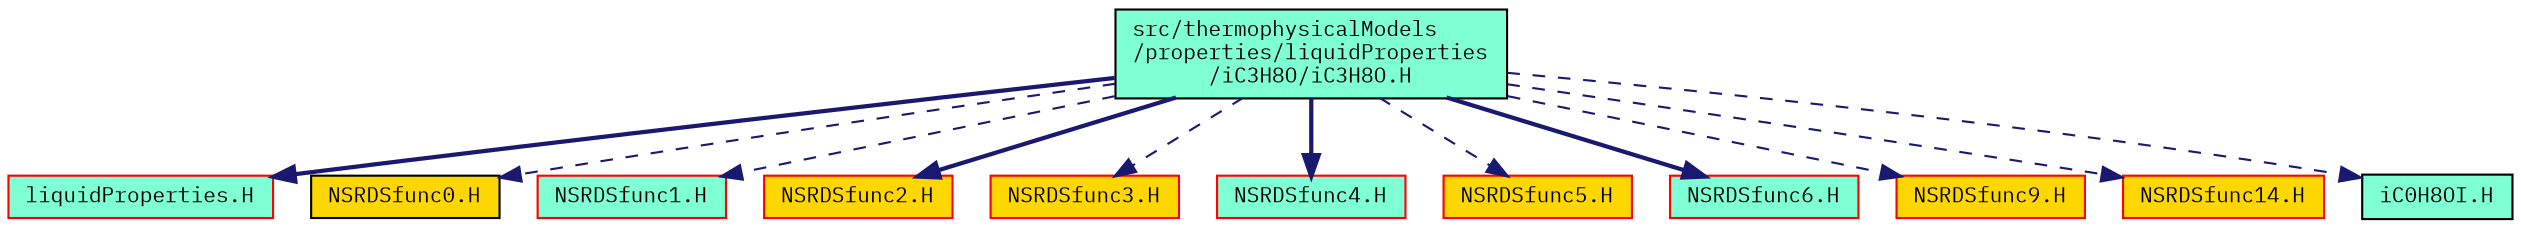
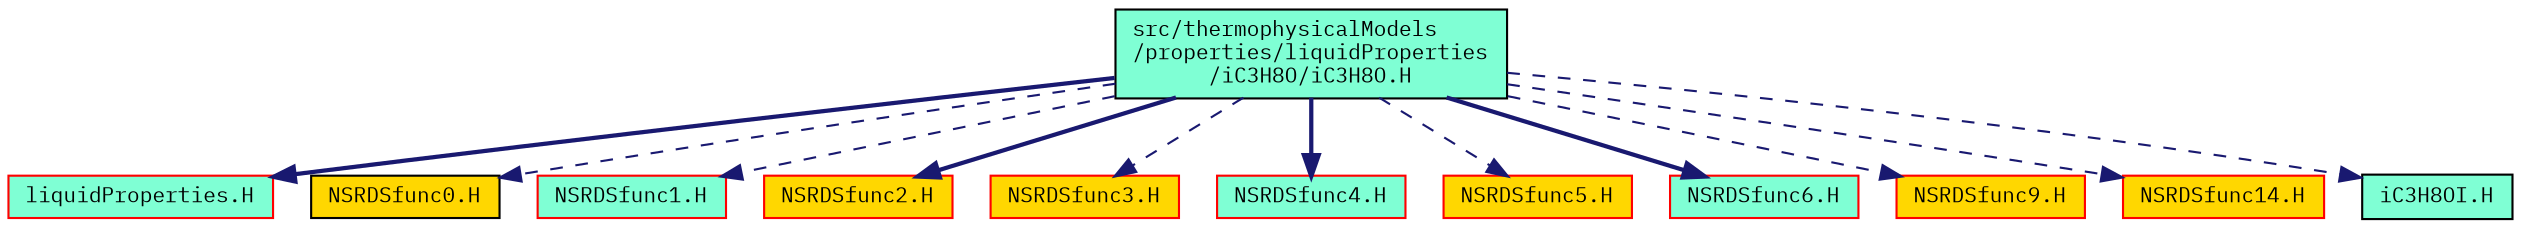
  digraph {
    fontname="IBM Plex Mono"
    node [color=red fillcolor=aquamarine fontname="IBM Plex Mono" fontsize=10 shape=record style=filled]
    edge [color=midnightblue fontname="IBM Plex Mono" fontsize=10 labelfontname=FreeSans labelfontsize=10 style=dashed]
    n1 [color=black fontcolor=black height=0.2 label="src/thermophysicalModels\l/properties/liquidProperties\l/iC3H8O/iC3H8O.H" width=0.4]
    n2 [height=0.2 label="liquidProperties.H" width=0.4]
    n3 [color=black fillcolor=gold height=0.2 label="NSRDSfunc0.H" width=0.4]
    n4 [height=0.2 label="NSRDSfunc1.H" width=0.4]
    n5 [fillcolor=gold height=0.2 label="NSRDSfunc2.H" width=0.4]
    n6 [fillcolor=gold height=0.2 label="NSRDSfunc3.H" width=0.4]
    n7 [height=0.2 label="NSRDSfunc4.H" width=0.4]
    n8 [fillcolor=gold height=0.2 label="NSRDSfunc5.H" width=0.4]
    n9 [height=0.2 label="NSRDSfunc6.H" width=0.4]
    n10 [fillcolor=gold height=0.2 label="NSRDSfunc9.H" width=0.4]
    n11 [fillcolor=gold height=0.2 label="NSRDSfunc14.H" width=0.4]
-   n12 [color=black height=0.2 label="iC0H8OI.H" width=0.4]
+   n12 [color=black height=0.2 label="iC3H8OI.H" width=0.4]
    n1 -> n2 [style=bold]
    n1 -> n3
    n1 -> n4
    n1 -> n5 [style=bold]
    n1 -> n6
    n1 -> n7 [style=bold]
    n1 -> n8
    n1 -> n9 [style=bold]
    n1 -> n10
    n1 -> n11
    n1 -> n12
  }
